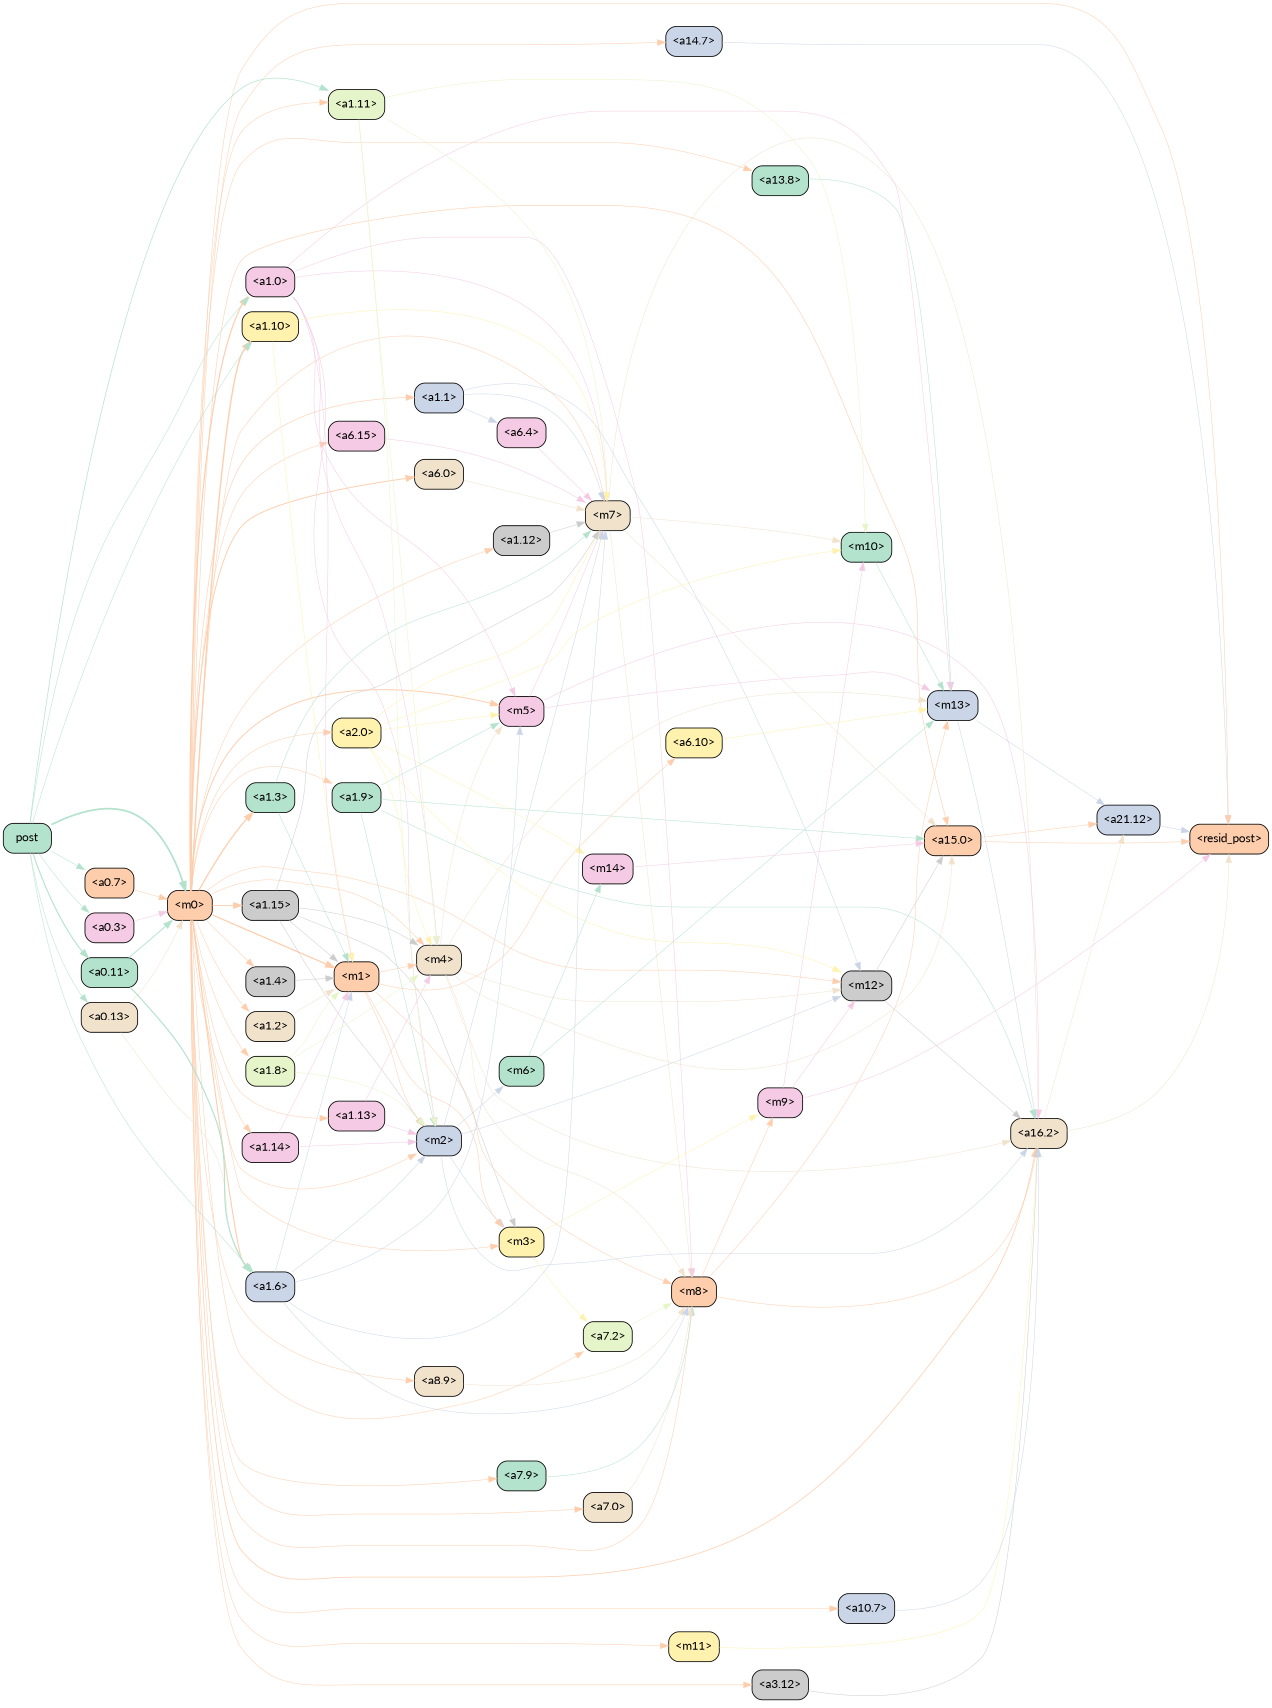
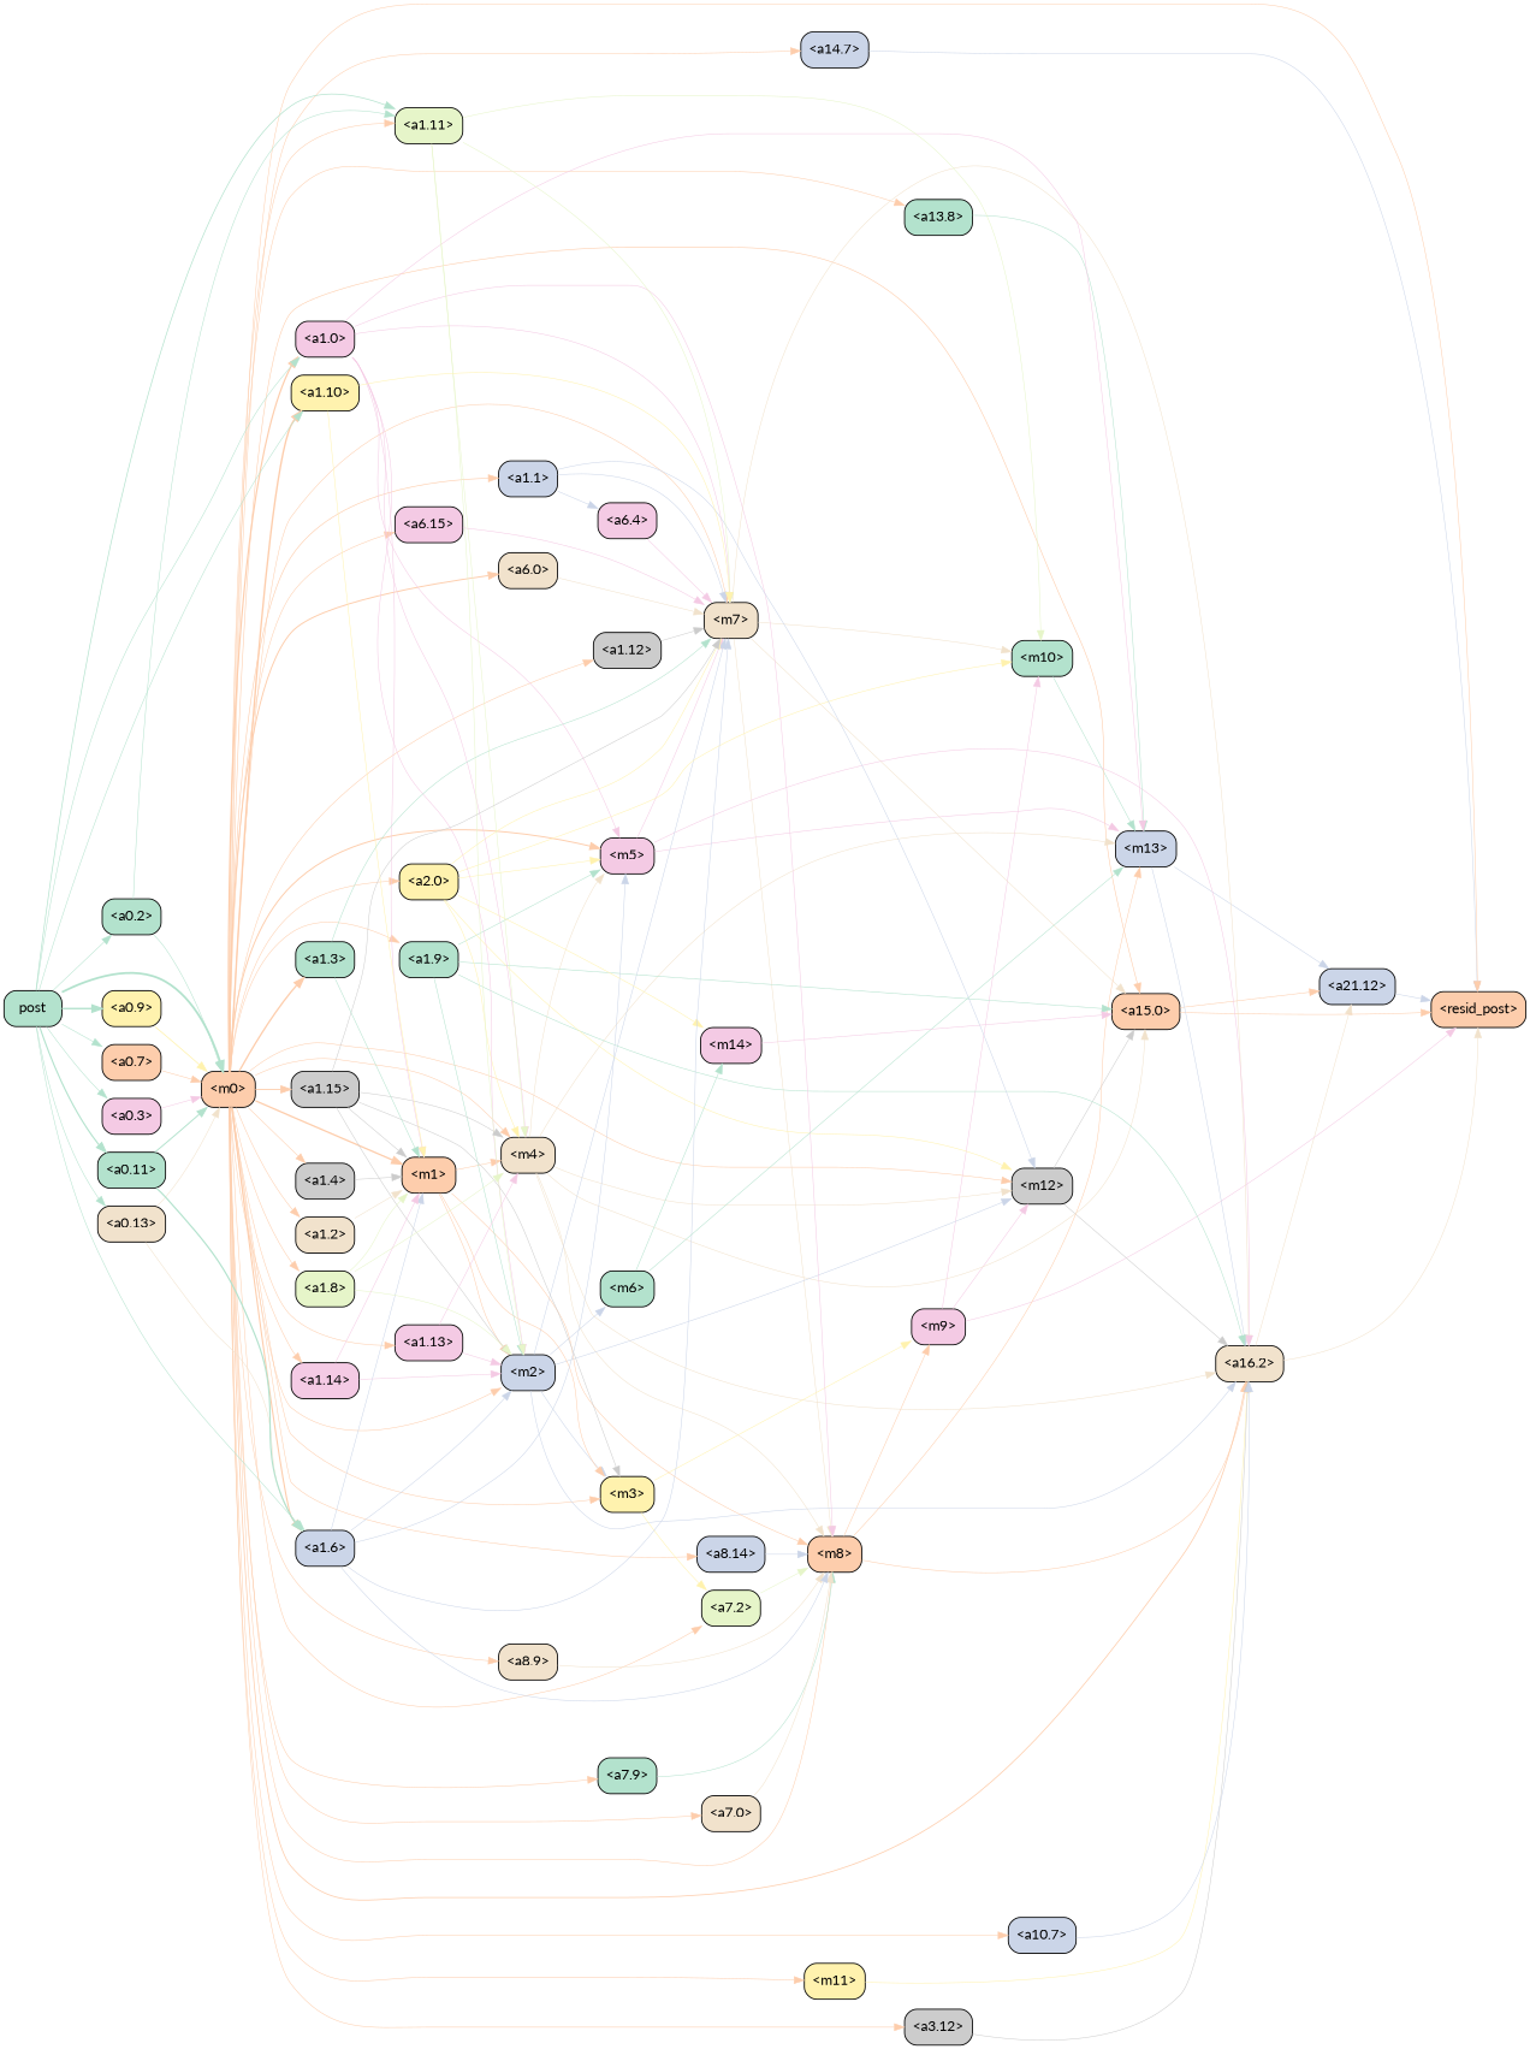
  strict digraph {
    fontname=Lato
    rankdir=LR
    splines=true
    node [color=black fillcolor="#f4cae4" fontname=Lato shape=box style="filled, rounded"]
    edge [color="#fdcdac" fontname=Lato penwidth=0.6]
    "<a21.12>" [fillcolor="#cbd5e8" height=0.5 width=1.0243]
    "<resid_post>" [fillcolor="#fdcdac" height=0.5 width=1.316]
    "<a16.2>" [fillcolor="#f1e2cc" height=0.5 width=0.92014]
    "<a15.0>" [fillcolor="#fdcdac" height=0.5 width=0.92014]
    "<a14.7>" [fillcolor="#cbd5e8" height=0.5 width=0.92014]
    "<m9>" [height=0.5 width=0.75]
    "<m12>" [fillcolor="#cccccc" height=0.5 width=0.82639]
    "<m10>" [fillcolor="#b3e2cd" height=0.5 width=0.82639]
    "<m13>" [fillcolor="#cbd5e8" height=0.5 width=0.82639]
    "<m0>" [fillcolor="#fdcdac" height=0.5 width=0.75]
    "<m7>" [fillcolor="#f1e2cc" height=0.5 width=0.75]
    "<m11>" [fillcolor="#fff2ae" height=0.5 width=0.82639]
    "<m8>" [fillcolor="#fdcdac" height=0.5 width=0.75]
    "<m5>" [height=0.5 width=0.75]
    "<m4>" [fillcolor="#f1e2cc" height=0.5 width=0.75]
    "<m2>" [fillcolor="#cbd5e8" height=0.5 width=0.75]
    "<m3>" [fillcolor="#fff2ae" height=0.5 width=0.75]
    "<m1>" [fillcolor="#fdcdac" height=0.5 width=0.75]
    "<a3.12>" [fillcolor="#cccccc" height=0.5 width=0.92014]
    "<a1.9>" [fillcolor="#b3e2cd" height=0.5 width=0.81597]
    "<a10.7>" [fillcolor="#cbd5e8" height=0.5 width=0.92014]
    "<a2.0>" [fillcolor="#fff2ae" height=0.5 width=0.81597]
    "<a13.8>" [fillcolor="#b3e2cd" height=0.5 width=0.92014]
    "<a1.0>" [height=0.5 width=0.81597]
    "<a1.1>" [fillcolor="#cbd5e8" height=0.5 width=0.81597]
    "<a1.11>" [fillcolor="#e6f5c9" height=0.5 width=0.92014]
+   "<a8.14>" [fillcolor="#cbd5e8" height=0.5 width=0.92014]
    "<a8.9>" [fillcolor="#f1e2cc" height=0.5 width=0.81597]
    "<a7.9>" [fillcolor="#b3e2cd" height=0.5 width=0.81597]
    "<a7.2>" [fillcolor="#e6f5c9" height=0.5 width=0.81597]
    "<a7.0>" [fillcolor="#f1e2cc" height=0.5 width=0.81597]
    "<a1.6>" [fillcolor="#cbd5e8" height=0.5 width=0.81597]
    "<a6.15>" [height=0.5 width=0.92014]
    "<a6.0>" [fillcolor="#f1e2cc" height=0.5 width=0.81597]
    "<a1.15>" [fillcolor="#cccccc" height=0.5 width=0.92014]
    "<a1.12>" [fillcolor="#cccccc" height=0.5 width=0.92014]
    "<a1.10>" [fillcolor="#fff2ae" height=0.5 width=0.92014]
    "<a1.3>" [fillcolor="#b3e2cd" height=0.5 width=0.81597]
    "<a1.13>" [height=0.5 width=0.92014]
    "<a1.8>" [fillcolor="#e6f5c9" height=0.5 width=0.81597]
    "<a1.14>" [height=0.5 width=0.92014]
    "<a1.4>" [fillcolor="#cccccc" height=0.5 width=0.81597]
    "<a1.2>" [fillcolor="#f1e2cc" height=0.5 width=0.81597]
    "<m6>" [fillcolor="#b3e2cd" height=0.5 width=0.75]
-   "<a6.10>" [fillcolor="#fff2ae" height=0.5 width=0.92014]
    "<m14>" [height=0.5 width=0.82639]
    "<a6.4>" [height=0.5 width=0.81597]
    "<a0.13>" [fillcolor="#f1e2cc" height=0.5 width=0.92014]
    "<a0.11>" [fillcolor="#b3e2cd" height=0.5 width=0.92014]
    n50 [fillcolor="#b3e2cd" height=0.5 label=post width=0.80556]
+   "<a0.2>" [fillcolor="#b3e2cd" height=0.5 width=0.81597]
+   "<a0.9>" [fillcolor="#fff2ae" height=0.5 width=0.81597]
    "<a0.7>" [fillcolor="#fdcdac" height=0.5 width=0.81597]
    "<a0.3>" [height=0.5 width=0.81597]
    "<a21.12>" -> "<resid_post>" [color="#cbd5e8"]
    "<a16.2>" -> "<a21.12>" [color="#f1e2cc"]
    "<a16.2>" -> "<resid_post>" [color="#f1e2cc"]
    "<a15.0>" -> "<a21.12>"
    "<a15.0>" -> "<resid_post>"
    "<a14.7>" -> "<resid_post>" [color="#cbd5e8"]
    "<m9>" -> "<resid_post>" [color="#f4cae4"]
    "<m9>" -> "<m12>" [color="#f4cae4"]
    "<m9>" -> "<m10>" [color="#f4cae4"]
    "<m12>" -> "<a16.2>" [color="#cccccc"]
    "<m12>" -> "<a15.0>" [color="#cccccc"]
    "<m10>" -> "<m13>" [color="#b3e2cd"]
    "<m13>" -> "<a21.12>" [color="#cbd5e8"]
    "<m13>" -> "<a16.2>" [color="#cbd5e8"]
    "<m0>" -> "<resid_post>"
    "<m0>" -> "<a16.2>" [penwidth=0.8842946887016296]
    "<m0>" -> "<a15.0>" [penwidth=0.6710515022277832]
    "<m0>" -> "<a14.7>"
    "<m0>" -> "<m12>"
    "<m0>" -> "<m7>"
    "<m0>" -> "<m11>"
    "<m0>" -> "<m8>"
    "<m0>" -> "<m5>" [penwidth=1.129318356513977]
    "<m0>" -> "<m4>"
    "<m0>" -> "<m2>"
    "<m0>" -> "<m3>"
    "<m0>" -> "<m1>" [penwidth=1.5063271522521973]
    "<m0>" -> "<a3.12>"
    "<m0>" -> "<a1.9>"
    "<m0>" -> "<a10.7>"
    "<m0>" -> "<a2.0>"
    "<m0>" -> "<a13.8>"
    "<m0>" -> "<a1.0>" [penwidth=1.4023951888084412]
    "<m0>" -> "<a1.1>" [penwidth=0.71491539478302]
    "<m0>" -> "<a1.11>"
+   "<m0>" -> "<a8.14>"
    "<m0>" -> "<a8.9>"
    "<m0>" -> "<a7.9>"
    "<m0>" -> "<a7.2>"
    "<m0>" -> "<a7.0>"
    "<m0>" -> "<a1.6>" [penwidth=1.3002488613128662]
    "<m0>" -> "<a6.15>"
    "<m0>" -> "<a6.0>" [penwidth=1.1239868700504303]
    "<m0>" -> "<a1.15>" [penwidth=1.0072051882743835]
    "<m0>" -> "<a1.12>"
    "<m0>" -> "<a1.10>" [penwidth=1.6239178776741028]
    "<m0>" -> "<a1.3>" [penwidth=1.5215104222297668]
    "<m0>" -> "<a1.13>"
    "<m0>" -> "<a1.8>"
    "<m0>" -> "<a1.14>"
    "<m0>" -> "<a1.4>"
    "<m0>" -> "<a1.2>"
    "<m7>" -> "<a16.2>" [color="#f1e2cc"]
    "<m7>" -> "<a15.0>" [color="#f1e2cc"]
    "<m7>" -> "<m10>" [color="#f1e2cc"]
    "<m7>" -> "<m8>" [color="#f1e2cc"]
    "<m11>" -> "<a16.2>" [color="#fff2ae"]
    "<m8>" -> "<a16.2>"
    "<m8>" -> "<m9>"
    "<m8>" -> "<m13>"
    "<m5>" -> "<a16.2>" [color="#f4cae4"]
    "<m5>" -> "<m13>" [color="#f4cae4"]
    "<m5>" -> "<m7>" [color="#f4cae4"]
    "<m4>" -> "<a16.2>" [color="#f1e2cc"]
    "<m4>" -> "<a15.0>" [color="#f1e2cc"]
    "<m4>" -> "<m12>" [color="#f1e2cc"]
    "<m4>" -> "<m13>" [color="#f1e2cc"]
    "<m4>" -> "<m8>" [color="#f1e2cc"]
    "<m4>" -> "<m5>" [color="#f1e2cc"]
    "<m2>" -> "<a16.2>" [color="#cbd5e8"]
    "<m2>" -> "<m12>" [color="#cbd5e8"]
    "<m2>" -> "<m7>" [color="#cbd5e8"]
    "<m2>" -> "<m3>" [color="#cbd5e8"]
    "<m2>" -> "<m6>" [color="#cbd5e8"]
    "<m3>" -> "<m9>" [color="#fff2ae"]
    "<m3>" -> "<a7.2>" [color="#fff2ae"]
    "<m1>" -> "<m8>"
    "<m1>" -> "<m4>"
    "<m1>" -> "<m2>"
    "<m1>" -> "<m3>"
-   "<m1>" -> "<a6.10>"
    "<a3.12>" -> "<a16.2>" [color="#cccccc"]
    "<a1.9>" -> "<a16.2>" [color="#b3e2cd"]
    "<a1.9>" -> "<a15.0>" [color="#b3e2cd"]
    "<a1.9>" -> "<m5>" [color="#b3e2cd"]
    "<a1.9>" -> "<m2>" [color="#b3e2cd"]
    "<a10.7>" -> "<a16.2>" [color="#cbd5e8"]
    "<a2.0>" -> "<m12>" [color="#fff2ae"]
    "<a2.0>" -> "<m10>" [color="#fff2ae"]
    "<a2.0>" -> "<m7>" [color="#fff2ae"]
    "<a2.0>" -> "<m5>" [color="#fff2ae"]
    "<a2.0>" -> "<m4>" [color="#fff2ae"]
    "<a2.0>" -> "<m14>" [color="#fff2ae"]
    "<a13.8>" -> "<m13>" [color="#b3e2cd"]
    "<a1.0>" -> "<m13>" [color="#f4cae4"]
    "<a1.0>" -> "<m7>" [color="#f4cae4"]
    "<a1.0>" -> "<m8>" [color="#f4cae4"]
    "<a1.0>" -> "<m5>" [color="#f4cae4"]
    "<a1.0>" -> "<m4>" [color="#f4cae4"]
    "<a1.0>" -> "<m2>" [color="#f4cae4"]
    "<a1.0>" -> "<m1>" [color="#f4cae4"]
    "<a1.1>" -> "<m12>" [color="#cbd5e8"]
    "<a1.1>" -> "<m7>" [color="#cbd5e8"]
    "<a1.1>" -> "<a6.4>" [color="#cbd5e8"]
    "<a1.11>" -> "<m10>" [color="#e6f5c9"]
    "<a1.11>" -> "<m7>" [color="#e6f5c9"]
    "<a1.11>" -> "<m4>" [color="#e6f5c9"]
    "<a1.11>" -> "<m2>" [color="#e6f5c9"]
+   "<a8.14>" -> "<m8>" [color="#cbd5e8"]
    "<a8.9>" -> "<m8>" [color="#f1e2cc"]
    "<a7.9>" -> "<m8>" [color="#b3e2cd"]
    "<a7.2>" -> "<m8>" [color="#e6f5c9"]
    "<a7.0>" -> "<m8>" [color="#f1e2cc"]
    "<a1.6>" -> "<m7>" [color="#cbd5e8"]
    "<a1.6>" -> "<m8>" [color="#cbd5e8"]
    "<a1.6>" -> "<m5>" [color="#cbd5e8"]
    "<a1.6>" -> "<m2>" [color="#cbd5e8"]
    "<a1.6>" -> "<m1>" [color="#cbd5e8"]
    "<a6.15>" -> "<m7>" [color="#f4cae4"]
    "<a6.0>" -> "<m7>" [color="#f1e2cc"]
    "<a1.15>" -> "<m7>" [color="#cccccc"]
    "<a1.15>" -> "<m4>" [color="#cccccc"]
    "<a1.15>" -> "<m2>" [color="#cccccc"]
    "<a1.15>" -> "<m3>" [color="#cccccc"]
    "<a1.15>" -> "<m1>" [color="#cccccc"]
    "<a1.12>" -> "<m7>" [color="#cccccc"]
    "<a1.10>" -> "<m7>" [color="#fff2ae"]
    "<a1.10>" -> "<m1>" [color="#fff2ae"]
    "<a1.3>" -> "<m7>" [color="#b3e2cd"]
    "<a1.3>" -> "<m1>" [color="#b3e2cd"]
    "<a1.13>" -> "<m4>" [color="#f4cae4"]
    "<a1.13>" -> "<m2>" [color="#f4cae4"]
    "<a1.8>" -> "<m4>" [color="#e6f5c9"]
    "<a1.8>" -> "<m2>" [color="#e6f5c9"]
    "<a1.8>" -> "<m1>" [color="#e6f5c9"]
    "<a1.14>" -> "<m2>" [color="#f4cae4"]
    "<a1.14>" -> "<m1>" [color="#f4cae4"]
    "<a1.4>" -> "<m1>" [color="#cccccc"]
    "<a1.2>" -> "<m1>" [color="#f1e2cc"]
    "<m6>" -> "<m13>" [color="#b3e2cd"]
    "<m6>" -> "<m14>" [color="#b3e2cd"]
-   "<a6.10>" -> "<m13>" [color="#fff2ae"]
    "<m14>" -> "<a15.0>" [color="#f4cae4"]
    "<a6.4>" -> "<m7>" [color="#f4cae4"]
    "<a0.13>" -> "<m0>" [color="#f1e2cc"]
    "<a0.13>" -> "<a1.6>" [color="#f1e2cc"]
    "<a0.11>" -> "<m0>" [color="#b3e2cd" penwidth=1.1273437142372131]
    "<a0.11>" -> "<a1.6>" [color="#b3e2cd" penwidth=1.3901158571243286]
    n50 -> "<m0>" [color="#b3e2cd" penwidth=2.098353326320648]
    n50 -> "<a1.0>" [color="#b3e2cd"]
    n50 -> "<a1.11>" [color="#b3e2cd" penwidth=0.8115736842155457]
    n50 -> "<a1.6>" [color="#b3e2cd"]
    n50 -> "<a1.10>" [color="#b3e2cd"]
    n50 -> "<a0.13>" [color="#b3e2cd"]
    n50 -> "<a0.11>" [color="#b3e2cd" penwidth=1.3083932995796204]
+   n50 -> "<a0.2>" [color="#b3e2cd"]
+   n50 -> "<a0.9>" [color="#b3e2cd" penwidth=1.6072248816490173]
    n50 -> "<a0.7>" [color="#b3e2cd"]
    n50 -> "<a0.3>" [color="#b3e2cd"]
+   "<a0.2>" -> "<m0>" [color="#b3e2cd"]
+   "<a0.2>" -> "<a1.11>" [color="#b3e2cd"]
+   "<a0.9>" -> "<m0>" [color="#fff2ae" penwidth=0.8887972831726074]
    "<a0.7>" -> "<m0>"
    "<a0.3>" -> "<m0>" [color="#f4cae4"]
  }
